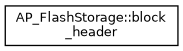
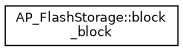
  digraph {
    rankdir=LR
-   n1 [color=black fillcolor=white fontname=Helvetica fontsize=10 height=0.2 label="AP_FlashStorage::block\l_header" shape=record style=filled width=0.4]
+   n1 [color=black fillcolor=white fontname=Helvetica fontsize=10 height=0.2 label="AP_FlashStorage::block\l_block" shape=record style=filled width=0.4]
  }
